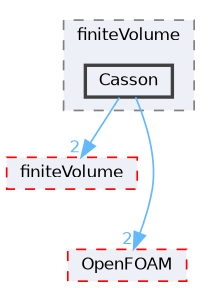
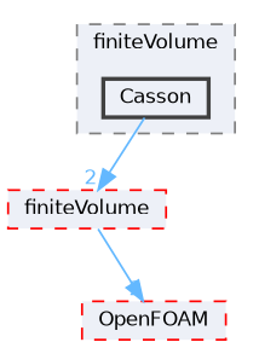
  digraph {
    compound=true
    node [color=red fillcolor="#edf0f7" fontname=Helvetica fontsize=10 shape=box style="filled,dashed"]
    edge [color=steelblue1 fontcolor=steelblue1 fontname=Helvetica fontsize=10 headlabel=2 labeldistance=1.5 labelfontname=Helvetica labelfontsize=10]
    n1 [color=grey25 height=0.2 label=Casson style="filled,bold" width=0.4]
    n2 [height=0.2 label=finiteVolume width=0.4]
    n3 [height=0.2 label=OpenFOAM width=0.4]
    subgraph cluster_1 {
      bgcolor="#edf0f7"
      fontname=Helvetica
      fontsize=10
      label=finiteVolume
      pencolor=grey50
      style="filled,dashed"
      n1
    }
    n1 -> n2
-   n1 -> n3
+   n2 -> n3
  }
